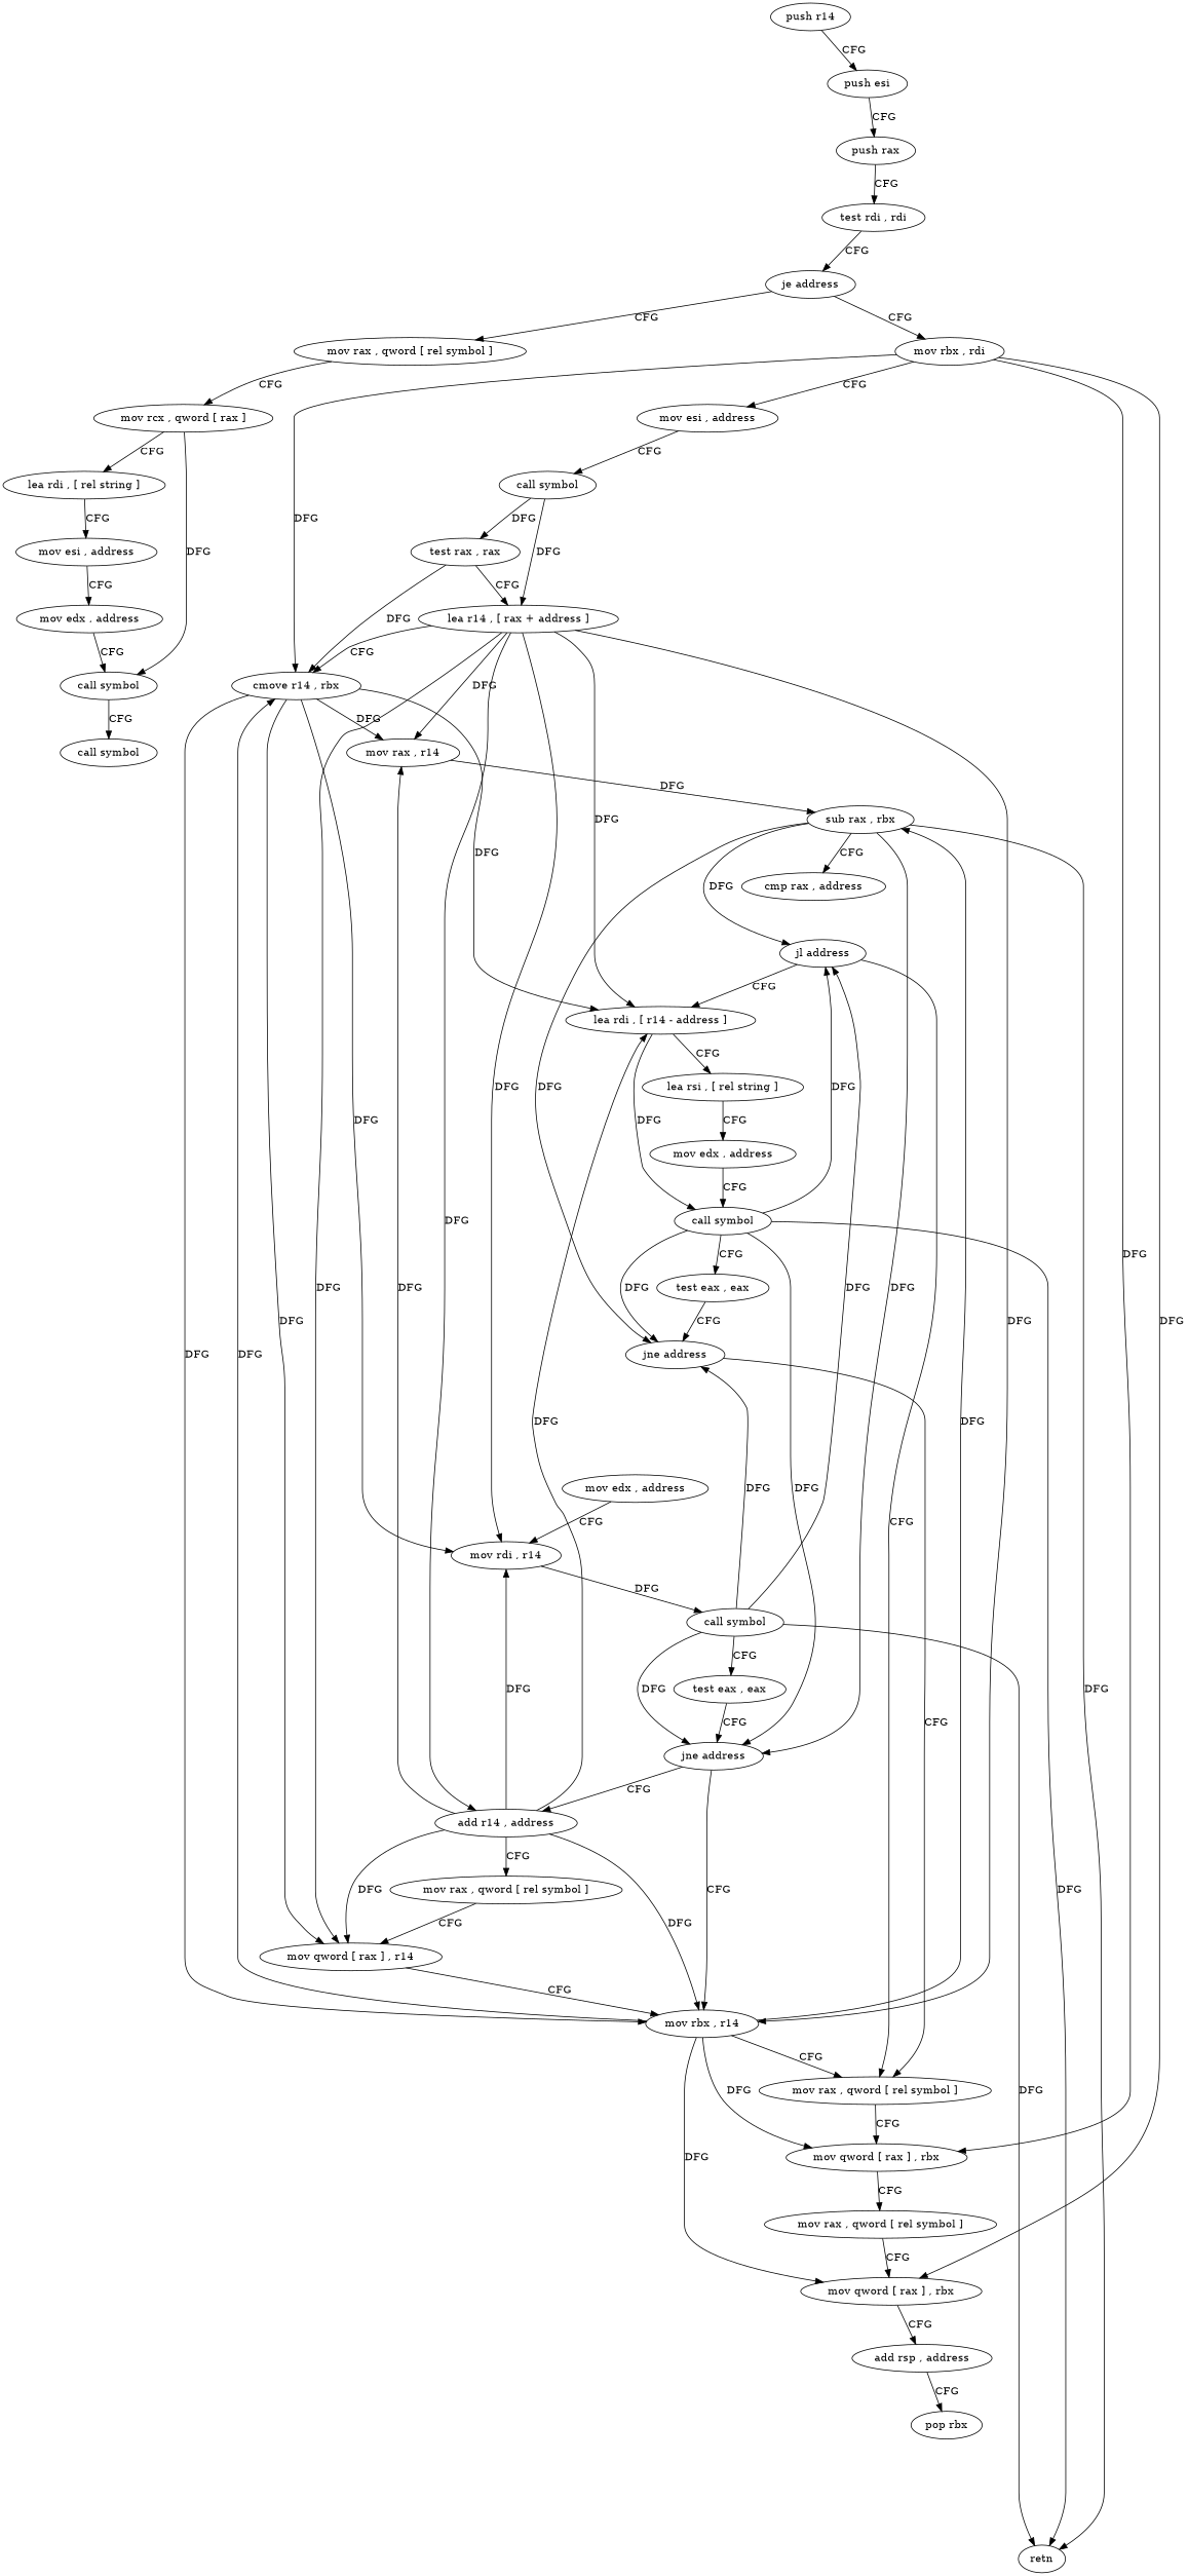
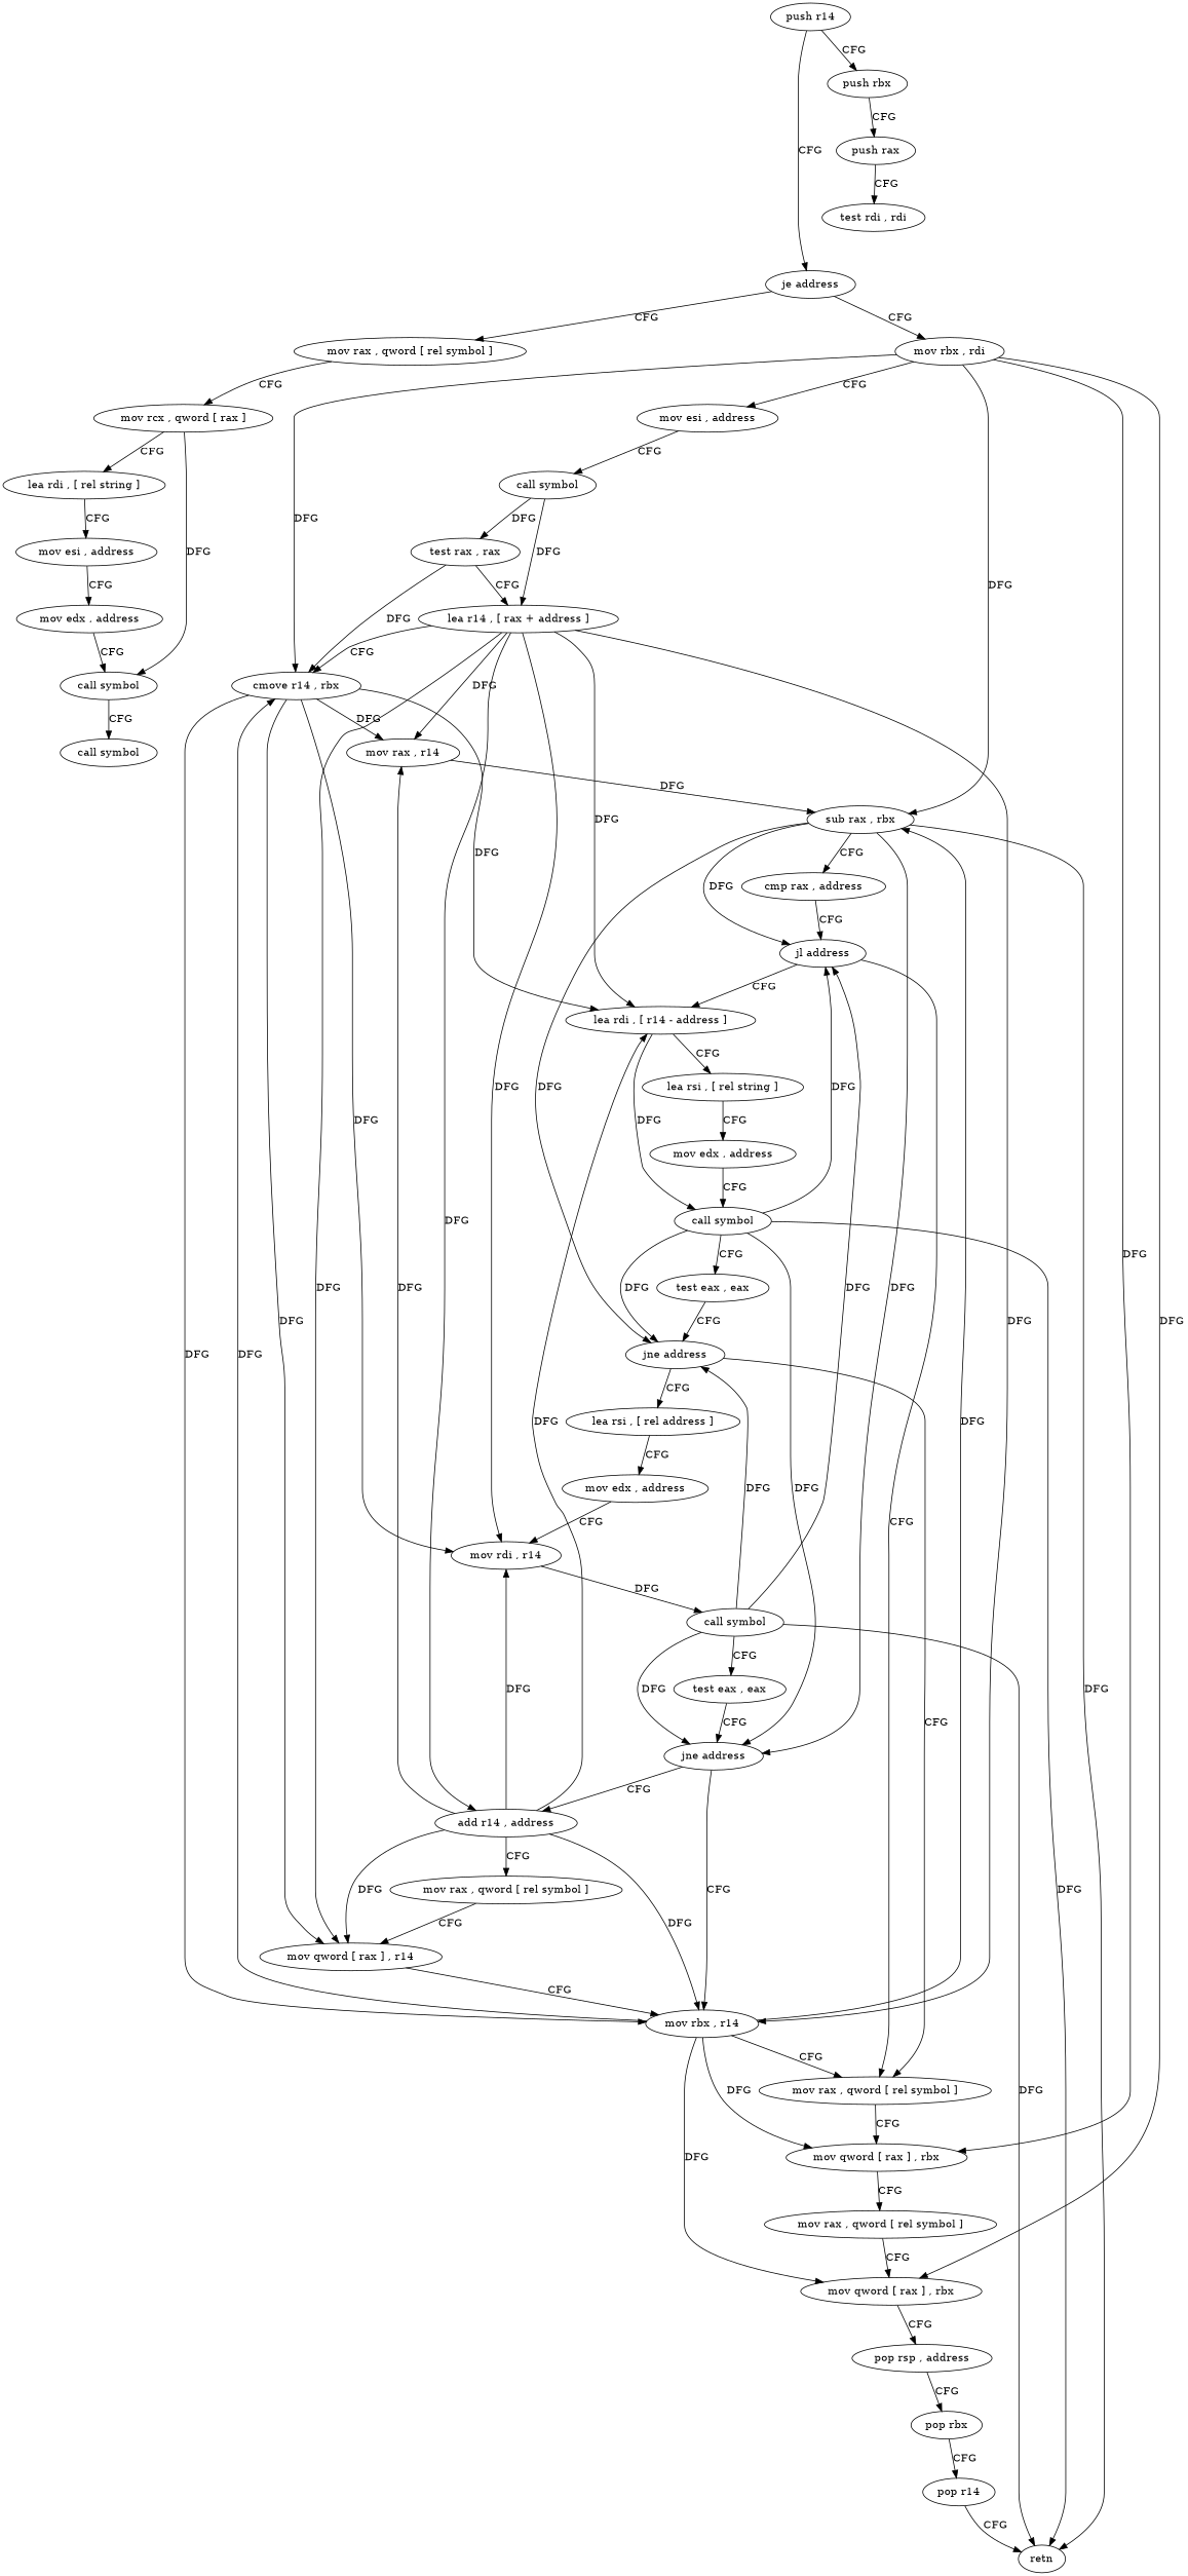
  digraph {
    n1 [label="push r14"]
-   n2 [label="push esi"]
+   n2 [label="push rbx"]
    n3 [label="push rax"]
    n4 [label="test rdi , rdi"]
    n5 [label="je address"]
    n6 [label="mov rax , qword [ rel symbol ]"]
    n7 [label="mov rbx , rdi"]
    n8 [label="mov rcx , qword [ rax ]"]
    n9 [label="mov esi , address"]
    n10 [label="cmove r14 , rbx"]
    n11 [label="sub rax , rbx"]
    n12 [label="mov qword [ rax ] , rbx"]
    n13 [label="mov qword [ rax ] , rbx"]
    n14 [label="lea rdi , [ rel string ]"]
    n15 [label="call symbol"]
    n16 [label="call symbol"]
    n17 [label="mov rax , r14"]
    n18 [label="lea rdi , [ r14 - address ]"]
    n19 [label="mov rdi , r14"]
    n20 [label="mov rbx , r14"]
    n21 [label="mov qword [ rax ] , r14"]
    n22 [label="cmp rax , address"]
    n23 [label="jl address"]
    n24 [label=retn]
    n25 [label="jne address"]
    n26 [label="jne address"]
    n27 [label="mov rax , qword [ rel symbol ]"]
-   n28 [label="add rsp , address"]
+   n28 [label="pop rsp , address"]
    n29 [label="mov esi , address"]
    n30 [label="call symbol"]
    n31 [label="mov edx , address"]
    n32 [label="test rax , rax"]
    n33 [label="lea r14 , [ rax + address ]"]
    n34 [label="add r14 , address"]
    n35 [label="lea rsi , [ rel string ]"]
    n36 [label="call symbol"]
    n37 [label="call symbol"]
    n38 [label="mov rax , qword [ rel symbol ]"]
    n39 [label="mov rax , qword [ rel symbol ]"]
+   n40 [label="lea rsi , [ rel address ]"]
    n41 [label="mov edx , address"]
    n42 [label="test eax , eax"]
    n43 [label="pop rbx"]
+   n44 [label="pop r14"]
    n45 [label="mov edx , address"]
    n46 [label="test eax , eax"]
    n1 -> n2 [label=CFG]
    n2 -> n3 [label=CFG]
    n3 -> n4 [label=CFG]
-   n4 -> n5 [label=CFG]
+   n1 -> n5 [label=CFG]
    n5 -> n6 [label=CFG]
    n5 -> n7 [label=CFG]
    n6 -> n8 [label=CFG]
    n7 -> n9 [label=CFG]
    n7 -> n10 [label=DFG]
+   n7 -> n11 [label=DFG]
    n7 -> n12 [label=DFG]
    n7 -> n13 [label=DFG]
    n8 -> n14 [label=CFG]
    n8 -> n15 [label=DFG]
    n9 -> n16 [label=CFG]
    n10 -> n17 [label=DFG]
    n10 -> n18 [label=DFG]
    n10 -> n19 [label=DFG]
    n10 -> n20 [label=DFG]
    n10 -> n21 [label=DFG]
    n11 -> n22 [label=CFG]
    n11 -> n23 [label=DFG]
    n11 -> n24 [label=DFG]
    n11 -> n25 [label=DFG]
    n11 -> n26 [label=DFG]
    n12 -> n27 [label=CFG]
    n13 -> n28 [label=CFG]
    n14 -> n29 [label=CFG]
    n15 -> n30 [label=CFG]
    n16 -> n32 [label=DFG]
    n16 -> n33 [label=DFG]
    n17 -> n11 [label=DFG]
    n18 -> n35 [label=CFG]
    n18 -> n36 [label=DFG]
    n19 -> n37 [label=DFG]
    n20 -> n10 [label=DFG]
    n20 -> n11 [label=DFG]
    n20 -> n12 [label=DFG]
    n20 -> n13 [label=DFG]
    n20 -> n38 [label=CFG]
    n21 -> n20 [label=CFG]
+   n22 -> n23 [label=CFG]
    n23 -> n18 [label=CFG]
    n23 -> n38 [label=CFG]
    n25 -> n38 [label=CFG]
+   n25 -> n40 [label=CFG]
    n26 -> n20 [label=CFG]
    n26 -> n34 [label=CFG]
    n27 -> n13 [label=CFG]
    n28 -> n43 [label=CFG]
    n29 -> n31 [label=CFG]
    n31 -> n15 [label=CFG]
    n32 -> n10 [label=DFG]
    n32 -> n33 [label=CFG]
    n33 -> n10 [label=CFG]
    n33 -> n17 [label=DFG]
    n33 -> n18 [label=DFG]
    n33 -> n19 [label=DFG]
    n33 -> n20 [label=DFG]
    n33 -> n21 [label=DFG]
    n33 -> n34 [label=DFG]
    n34 -> n17 [label=DFG]
    n34 -> n18 [label=DFG]
    n34 -> n19 [label=DFG]
    n34 -> n20 [label=DFG]
    n34 -> n21 [label=DFG]
    n34 -> n39 [label=CFG]
    n35 -> n41 [label=CFG]
    n36 -> n23 [label=DFG]
    n36 -> n24 [label=DFG]
    n36 -> n25 [label=DFG]
    n36 -> n26 [label=DFG]
    n36 -> n42 [label=CFG]
    n37 -> n23 [label=DFG]
    n37 -> n24 [label=DFG]
    n37 -> n25 [label=DFG]
    n37 -> n26 [label=DFG]
    n37 -> n46 [label=CFG]
    n38 -> n12 [label=CFG]
    n39 -> n21 [label=CFG]
+   n40 -> n45 [label=CFG]
    n41 -> n36 [label=CFG]
    n42 -> n25 [label=CFG]
+   n43 -> n44 [label=CFG]
+   n44 -> n24 [label=CFG]
    n45 -> n19 [label=CFG]
    n46 -> n26 [label=CFG]
  }
